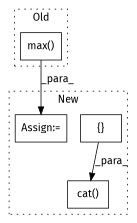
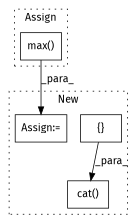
  digraph {
    fontname="Fira Sans"
    node [a=75 fontname="Fira Sans" shape=box]
    edge [fontname="Fira Sans"]
    n1 [l="10,8" label="cat()" s="3316,3344"]
    n2 [a=59 l="1,0" label="{}" s="3326,3343"]
    n3 [a=68 l=3 label="Assign:=" s=3313]
    n4 [l="10,1" label="max()" s="3578,3595"]
    subgraph cluster_1 {
      label=New
      style=dotted
      n1
      n2
      n3
    }
    subgraph cluster_2 {
-     label=Old
+     label=Assign
      style=dotted
      n4
    }
    n2 -> n1 [label=_para_]
    n4 -> n3 [label=_para_]
  }
